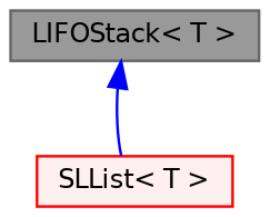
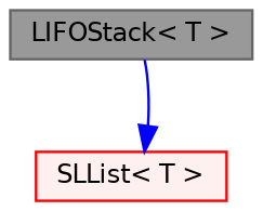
  digraph {
    node [fontname=Helvetica fontsize=10 shape=box style=filled]
    n1 [color=gray40 fillcolor=grey60 fontcolor=black height=0.2 label="LIFOStack\< T \>" width=0.4]
    n2 [color=red fillcolor="#FFF0F0" height=0.2 label="SLList\< T \>" width=0.4]
-   n1 -> n2 [color=blue dir=back fontname=Helvetica fontsize=10 labelfontname=Helvetica labelfontsize=10 style=solid]
+   n2 -> n1 [color=blue dir=back fontname=Helvetica fontsize=10 labelfontname=Helvetica labelfontsize=10 style=solid]
  }
